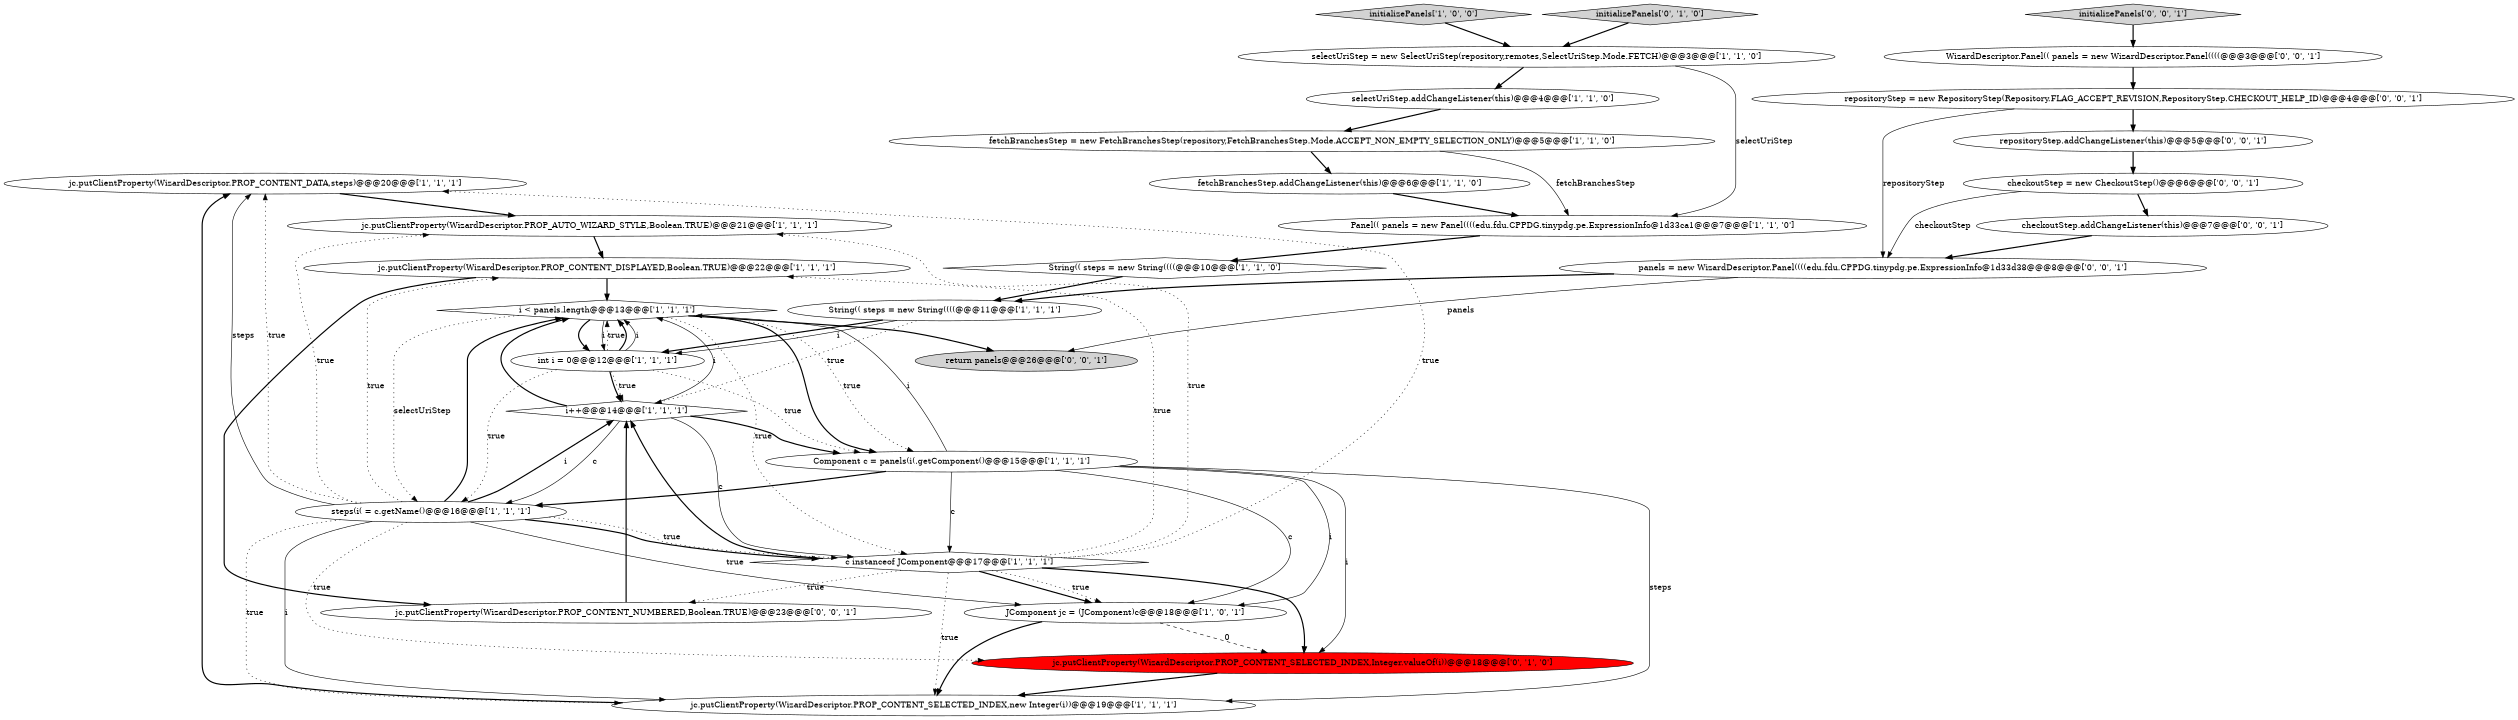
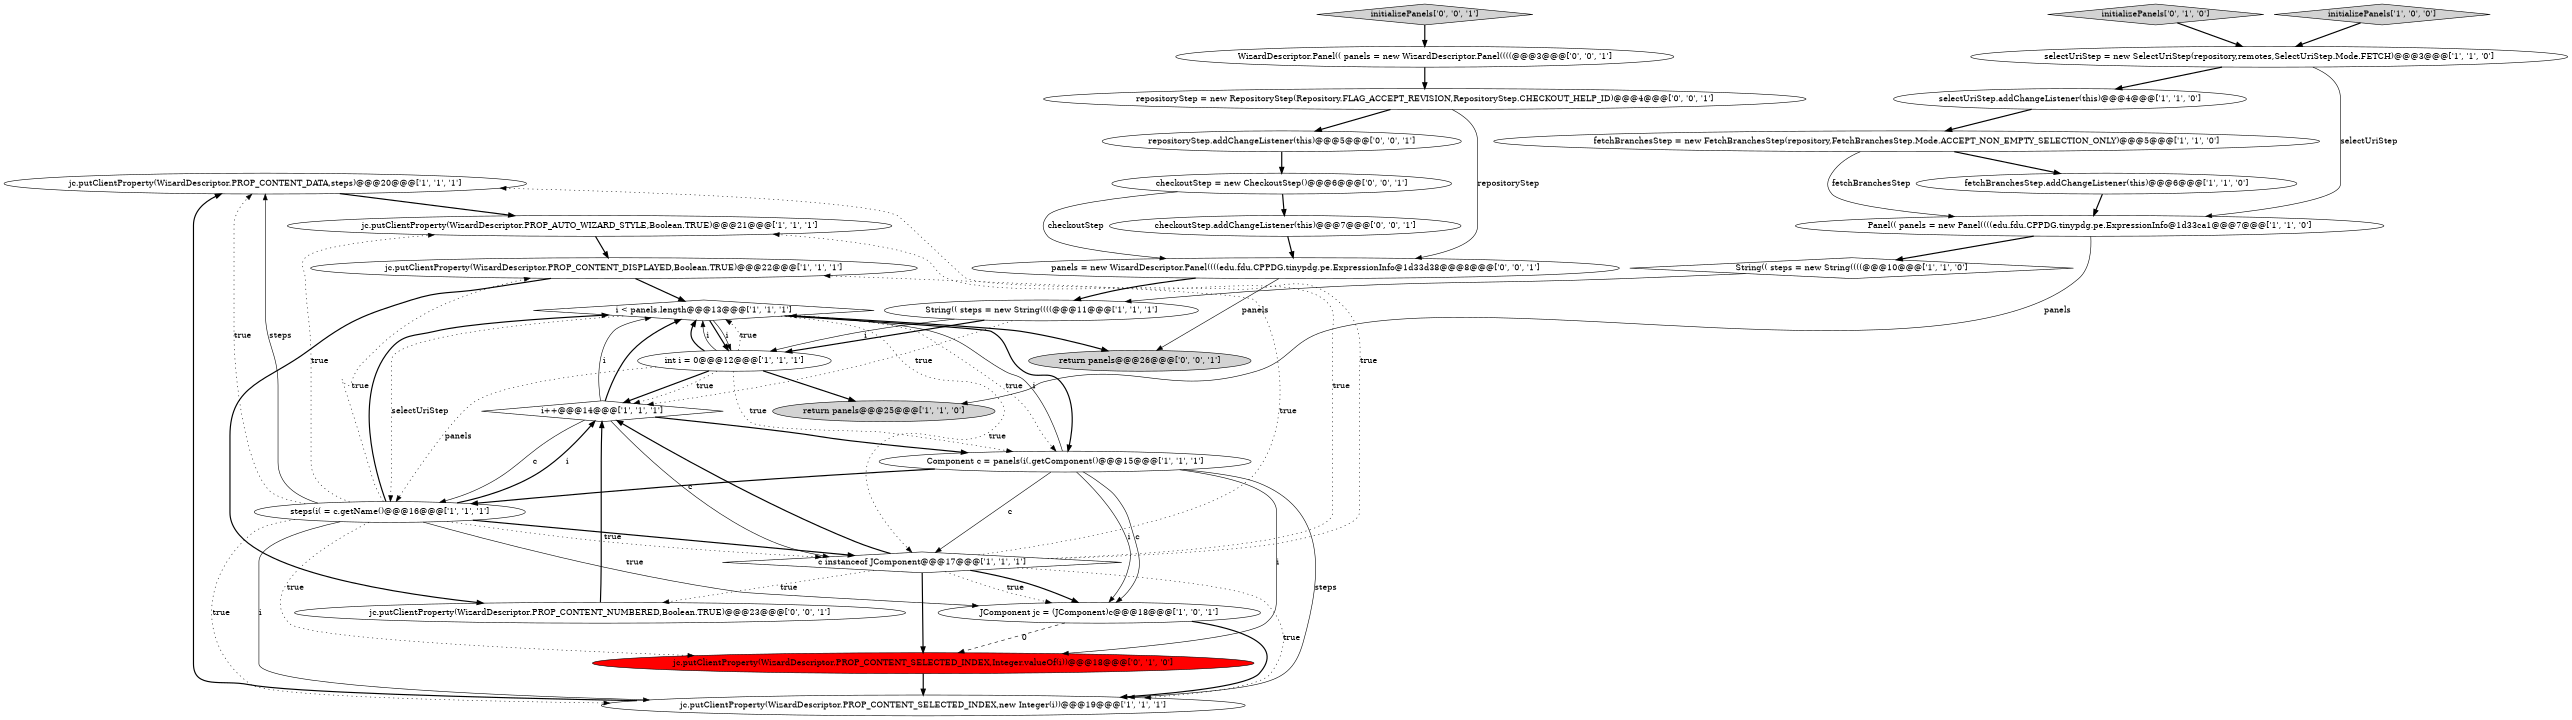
  digraph {
    node [fillcolor=white shape=ellipse style=filled]
    edge [style=bold]
    n1 [label="jc.putClientProperty(WizardDescriptor.PROP_CONTENT_DATA,steps)@@@20@@@['1', '1', '1']"]
    n2 [label="jc.putClientProperty(WizardDescriptor.PROP_AUTO_WIZARD_STYLE,Boolean.TRUE)@@@21@@@['1', '1', '1']"]
    n3 [label="jc.putClientProperty(WizardDescriptor.PROP_CONTENT_DISPLAYED,Boolean.TRUE)@@@22@@@['1', '1', '1']"]
    n4 [label="checkoutStep = new CheckoutStep()@@@6@@@['0', '0', '1']"]
    n5 [label="checkoutStep.addChangeListener(this)@@@7@@@['0', '0', '1']"]
    n6 [label="panels = new WizardDescriptor.Panel((((edu.fdu.CPPDG.tinypdg.pe.ExpressionInfo@1d33d38@@@8@@@['0', '0', '1']"]
    n7 [label="String(( steps = new String((((@@@11@@@['1', '1', '1']"]
    n8 [fillcolor=lightgray label="return panels@@@26@@@['0', '0', '1']"]
    n9 [label="Panel(( panels = new Panel((((edu.fdu.CPPDG.tinypdg.pe.ExpressionInfo@1d33ca1@@@7@@@['1', '1', '0']"]
    n10 [label="String(( steps = new String((((@@@10@@@['1', '1', '0']" shape=diamond]
+   n11 [fillcolor=lightgray label="return panels@@@25@@@['1', '1', '0']"]
    n12 [label="JComponent jc = (JComponent)c@@@18@@@['1', '0', '1']"]
    n13 [fillcolor=red label="jc.putClientProperty(WizardDescriptor.PROP_CONTENT_SELECTED_INDEX,Integer.valueOf(i))@@@18@@@['0', '1', '0']"]
    n14 [label="jc.putClientProperty(WizardDescriptor.PROP_CONTENT_SELECTED_INDEX,new Integer(i))@@@19@@@['1', '1', '1']"]
    n15 [label="int i = 0@@@12@@@['1', '1', '1']"]
    n16 [label="i++@@@14@@@['1', '1', '1']" shape=diamond]
    n17 [label="i < panels.length@@@13@@@['1', '1', '1']" shape=diamond]
    n18 [label="steps(i( = c.getName()@@@16@@@['1', '1', '1']"]
    n19 [label="Component c = panels(i(.getComponent()@@@15@@@['1', '1', '1']"]
    n20 [label="c instanceof JComponent@@@17@@@['1', '1', '1']" shape=diamond]
    n21 [label="repositoryStep.addChangeListener(this)@@@5@@@['0', '0', '1']"]
    n22 [label="jc.putClientProperty(WizardDescriptor.PROP_CONTENT_NUMBERED,Boolean.TRUE)@@@23@@@['0', '0', '1']"]
    n23 [label="repositoryStep = new RepositoryStep(Repository.FLAG_ACCEPT_REVISION,RepositoryStep.CHECKOUT_HELP_ID)@@@4@@@['0', '0', '1']"]
    n24 [label="fetchBranchesStep = new FetchBranchesStep(repository,FetchBranchesStep.Mode.ACCEPT_NON_EMPTY_SELECTION_ONLY)@@@5@@@['1', '1', '0']"]
    n25 [label="fetchBranchesStep.addChangeListener(this)@@@6@@@['1', '1', '0']"]
    n26 [fillcolor=lightgray label="initializePanels['1', '0', '0']" shape=diamond]
    n27 [label="selectUriStep = new SelectUriStep(repository,remotes,SelectUriStep.Mode.FETCH)@@@3@@@['1', '1', '0']"]
    n28 [label="selectUriStep.addChangeListener(this)@@@4@@@['1', '1', '0']"]
    n29 [fillcolor=lightgray label="initializePanels['0', '1', '0']" shape=diamond]
    n30 [fillcolor=lightgray label="initializePanels['0', '0', '1']" shape=diamond]
    n31 [label="WizardDescriptor.Panel(( panels = new WizardDescriptor.Panel((((@@@3@@@['0', '0', '1']"]
    n1 -> n2
    n2 -> n3
    n3 -> n17
    n3 -> n22
    n4 -> n5
    n4 -> n6 [label=checkoutStep style=solid]
    n5 -> n6
    n6 -> n7
    n6 -> n8 [label=panels style=solid]
    n7 -> n15
    n7 -> n15 [label=i style=solid]
    n7 -> n16 [label=true style=dotted]
    n9 -> n10
-   n10 -> n7
+   n9 -> n11 [label=panels style=solid]
+   n10 -> n7 [style=solid]
    n12 -> n13 [label=0 style=dashed]
    n12 -> n14
    n13 -> n14
    n14 -> n1
+   n15 -> n11
    n15 -> n16
    n15 -> n16 [label=true style=dotted]
    n15 -> n17 [label=true style=dotted]
    n15 -> n17
    n15 -> n17 [label=i style=solid]
-   n15 -> n18 [label=true style=dotted]
+   n15 -> n18 [label=panels style=dotted]
    n15 -> n19 [label=true style=dotted]
    n16 -> n17 [label=i style=solid]
    n16 -> n17
    n16 -> n18 [label=c style=solid]
    n16 -> n19
    n16 -> n20 [label=c style=solid]
    n17 -> n8
    n17 -> n15
    n17 -> n15 [label=i style=solid]
    n17 -> n18 [label=selectUriStep style=dotted]
    n17 -> n19
    n17 -> n19 [label=true style=dotted]
    n17 -> n20 [label=true style=dotted]
    n18 -> n1 [label=true style=dotted]
    n18 -> n1 [label=steps style=solid]
    n18 -> n2 [label=true style=dotted]
    n18 -> n3 [label=true style=dotted]
    n18 -> n12 [label=true style=solid]
    n18 -> n13 [label=true style=dotted]
    n18 -> n14 [label=true style=dotted]
    n18 -> n14 [label=i style=solid]
    n18 -> n16 [label=i]
    n18 -> n17
    n18 -> n20
    n18 -> n20 [label=true style=dotted]
    n19 -> n12 [label=i style=solid]
    n19 -> n12 [label=c style=solid]
    n19 -> n13 [label=i style=solid]
    n19 -> n14 [label=steps style=solid]
    n19 -> n17 [label=i style=solid]
    n19 -> n18
    n19 -> n20 [label=c style=solid]
    n20 -> n1 [label=true style=dotted]
    n20 -> n2 [label=true style=dotted]
    n20 -> n3 [label=true style=dotted]
    n20 -> n12
    n20 -> n12 [label=true style=dotted]
    n20 -> n13
    n20 -> n14 [label=true style=dotted]
    n20 -> n16
    n20 -> n22 [label=true style=dotted]
    n21 -> n4
    n22 -> n16
    n23 -> n6 [label=repositoryStep style=solid]
    n23 -> n21
    n24 -> n9 [label=fetchBranchesStep style=solid]
    n24 -> n25
    n25 -> n9
    n26 -> n27
    n27 -> n9 [label=selectUriStep style=solid]
    n27 -> n28
    n28 -> n24
    n29 -> n27
    n30 -> n31
    n31 -> n23
  }
